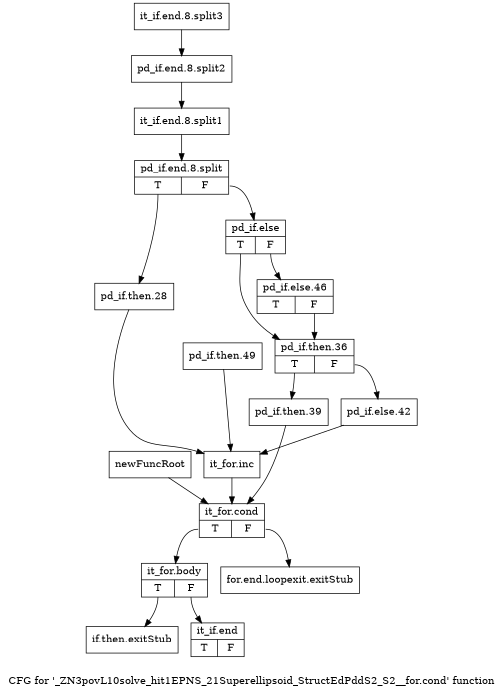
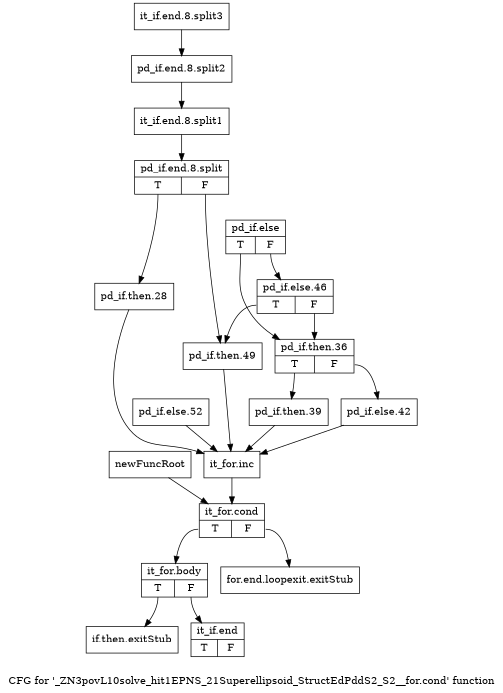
  digraph {
    label="CFG for '_ZN3povL10solve_hit1EPNS_21Superellipsoid_StructEdPddS2_S2__for.cond' function"
    node [shape=record]
    n1 [label="{newFuncRoot}"]
    n2 [label="{it_for.cond|{<s0>T|<s1>F}}"]
    n3 [label="{for.end.loopexit.exitStub}"]
    n4 [label="{it_for.body|{<s0>T|<s1>F}}"]
    n5 [label="{if.then.exitStub}"]
    n6 [label="{it_if.end|{<s0>T|<s1>F}}"]
    n7 [label="{it_if.end.8.split3}"]
    n8 [label="{pd_if.end.8.split2}"]
    n9 [label="{it_if.end.8.split1}"]
    n10 [label="{pd_if.end.8.split|{<s0>T|<s1>F}}"]
    n11 [label="{pd_if.then.28}"]
    n12 [label="{pd_if.else|{<s0>T|<s1>F}}"]
    n13 [label="{it_for.inc}"]
    n14 [label="{pd_if.then.36|{<s0>T|<s1>F}}"]
    n15 [label="{pd_if.else.46|{<s0>T|<s1>F}}"]
    n16 [label="{pd_if.then.39}"]
    n17 [label="{pd_if.else.42}"]
    n18 [label="{pd_if.then.49}"]
+   n19 [label="{pd_if.else.52}"]
    n1 -> n2
    n2 -> n3 [tailport=s1]
    n2 -> n4 [tailport=s0]
    n4 -> n5 [tailport=s0]
    n4 -> n6 [tailport=s1]
    n7 -> n8
    n8 -> n9
    n9 -> n10
    n10 -> n11 [tailport=s0]
-   n10 -> n12 [tailport=s1]
+   n10 -> n18 [tailport=s1]
    n11 -> n13
    n12 -> n14 [tailport=s0]
    n12 -> n15 [tailport=s1]
    n13 -> n2
    n14 -> n16 [tailport=s0]
    n14 -> n17 [tailport=s1]
    n15 -> n14 [tailport=s1]
-   n16 -> n2
+   n15 -> n18 [tailport=s0]
+   n16 -> n13
    n17 -> n13
    n18 -> n13
+   n19 -> n13
  }
